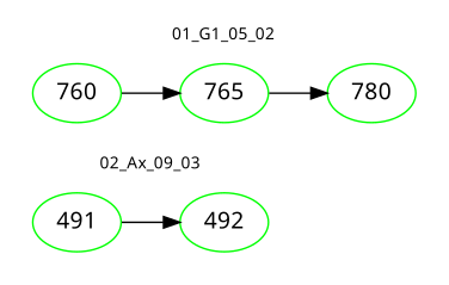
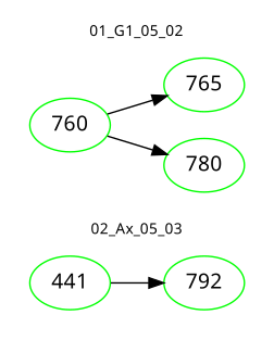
  digraph {
    fontname="Noto Sans"
    rankdir=LR
    node [color=green fontname="Noto Sans"]
    edge [color=black fontname="Noto Sans"]
-   n1 [label=491]
-   n2 [label=492]
+   n1 [label=441]
+   n2 [label=792]
    n3 [label=760]
    n4 [label=780]
    n5 [label=765]
    subgraph cluster_1 {
      color=white
      fontsize=10
-     label="02_Ax_09_03"
+     label="02_Ax_05_03"
      n1
      n2
    }
    subgraph cluster_2 {
      color=white
      fontsize=10
      label="01_G1_05_02"
      n3
      n4
      n5
    }
    n1 -> n2
-   n5 -> n4
+   n3 -> n4
    n3 -> n5
  }
